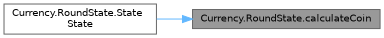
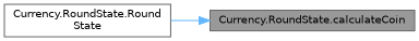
  digraph {
    rankdir=RL
    node [fontname=Helvetica fontsize=10 shape=box style=filled]
    n1 [color=gray40 fillcolor=grey60 fontcolor=black height=0.2 label="Currency.RoundState.calculateCoin" width=0.4]
-   n2 [color=grey40 fillcolor=white height=0.2 label="Currency.RoundState.State\lState" width=0.4]
+   n2 [color=grey40 fillcolor=white height=0.2 label="Currency.RoundState.Round\lState" width=0.4]
    n1 -> n2 [color=steelblue1 dir=back fontname=Helvetica fontsize=10 labelfontname=Helvetica labelfontsize=10 style=solid]
  }
